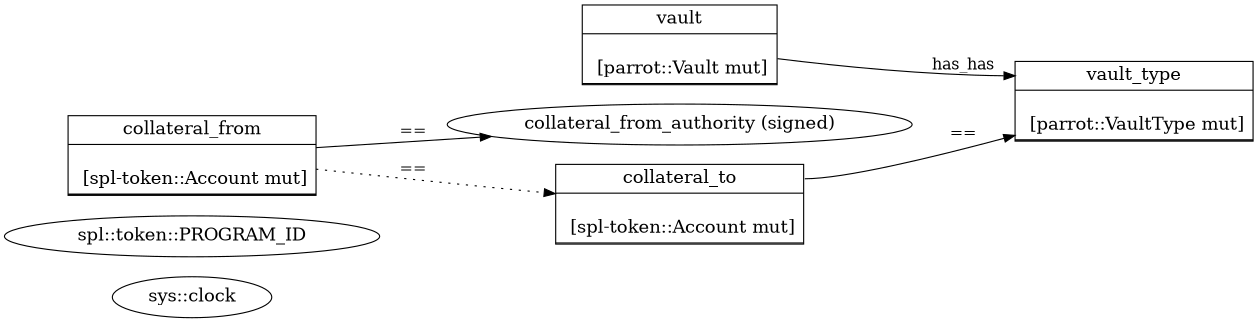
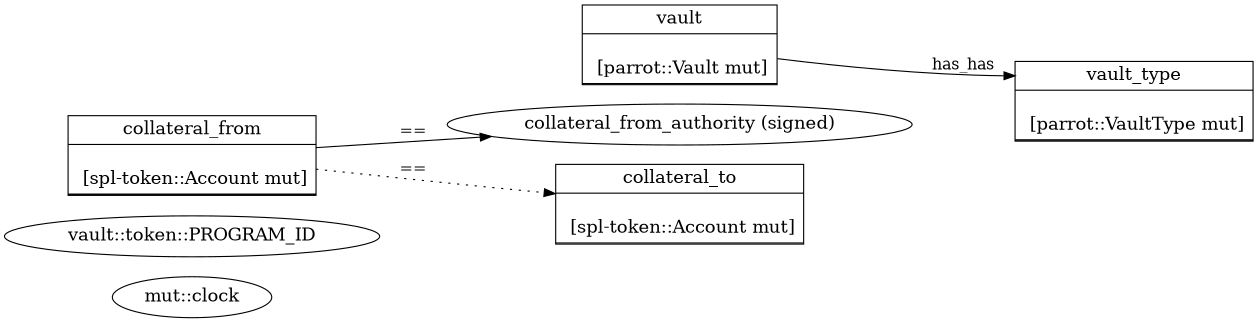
  digraph {
    rankdir=LR
    node [fontsize=16 shape=record]
-   "sys::clock" [shape=ellipse]
-   "spl::token::PROGRAM_ID" [shape=ellipse]
+   "sys::clock" [shape=ellipse label="mut::clock"]
+   "spl::token::PROGRAM_ID" [shape=ellipse label="vault::token::PROGRAM_ID"]
    n3 [label="<f0> vault |\n        [parrot::Vault mut] |\n        <vault_type> +vault_type|\n        <owner> +owner\n        "]
    n4 [label="<f0> vault_type |\n        [parrot::VaultType mut] |\n        <collateral_token> +collateral_token |\n        <collateral_token_holder> +collateral_token_holder\n        "]
    n5 [label="<f0> collateral_from|\n        [spl-token::Account mut]|\n        <mint>+mint|\n        <owner>+owner\n        "]
    n6 [label="collateral_from_authority (signed)" shape=ellipse]
    n7 [label="<f0> collateral_to|\n        [spl-token::Account mut]|\n        <mint>+mint\n        "]
    n3 -> n4 [headport=f0 label=has_has tailport=vault_type]
    n5 -> n6 [label="==" style=solid tailport=owner]
    n5 -> n7 [headport=mint label="==" style=dotted tailport=mint]
-   n7 -> n4 [headport=collateral_token_holder label="==" tailport=f0]
  }
